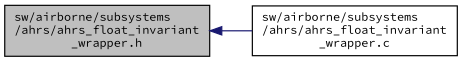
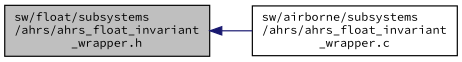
  digraph {
    rankdir=LR
    fontname="Source Code Pro"
    node [color=black fontname="Source Code Pro" fontsize=10 shape=record style=filled]
-   n1 [fillcolor=grey75 fontcolor=black height=0.2 label="sw/airborne/subsystems\l/ahrs/ahrs_float_invariant\l_wrapper.h" width=0.4]
+   n1 [fillcolor=grey75 fontcolor=black height=0.2 label="sw/float/subsystems\l/ahrs/ahrs_float_invariant\l_wrapper.h" width=0.4]
    n2 [fillcolor=white height=0.2 label="sw/airborne/subsystems\l/ahrs/ahrs_float_invariant\l_wrapper.c" width=0.4]
    n1 -> n2 [color=midnightblue dir=back fontname="Source Code Pro" fontsize=10 labelfontname=FreeSans labelfontsize=10 style=solid]
  }
